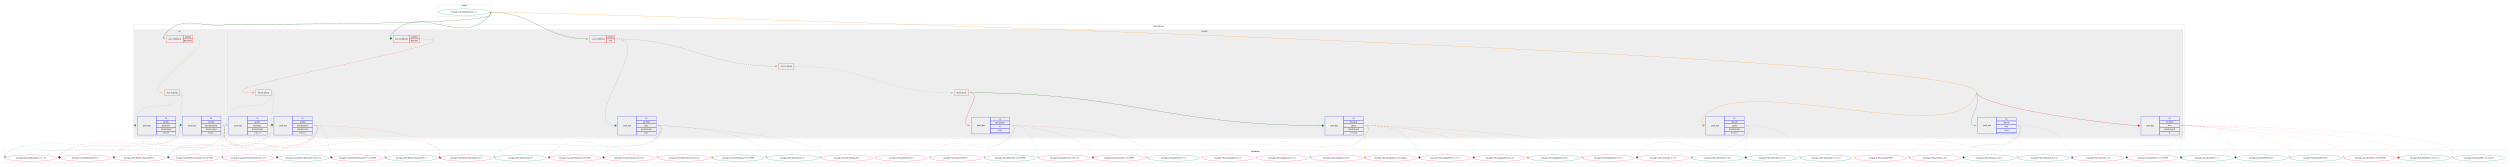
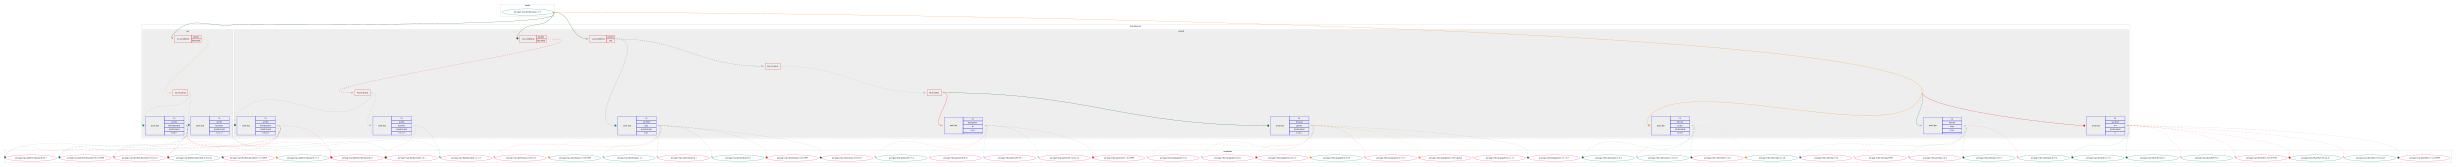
  digraph {
    compound=true
    concentrate=true
    fontname="Noto Sans"
    fontsize=10
    newrank=true
    rankdir=TB
    ranksep=1.5
    node [color=deeppink fontname="Noto Sans" fontsize=10]
    edge [arrowhead=onormal color=darkgreen fontname="Noto Sans" headport=w style=dotted tailport=e weight=100]
    n1 [color=teal label="portage://sys-libs/libcxxabi-7.1.0" width=4]
    n2 [color=blue label=<<TABLE BORDER="0" CELLBORDER="1" CELLSPACING="0" CELLPADDING="4" WIDTH="220"><TR><TD ROWSPAN="6" CELLPADDING="30">pack_dep</TD></TR><TR><TD WIDTH="110">no</TD></TR><TR><TD>sys-libs</TD></TR><TR><TD>libunwind</TD></TR><TR><TD>greaterequal</TD></TR><TR><TD>1.0.1-r1</TD></TR></TABLE>> shape=none]
    n3 [color=blue label=<<TABLE BORDER="0" CELLBORDER="1" CELLSPACING="0" CELLPADDING="4" WIDTH="220"><TR><TD ROWSPAN="6" CELLPADDING="30">pack_dep</TD></TR><TR><TD WIDTH="110">no</TD></TR><TR><TD>sys-libs</TD></TR><TR><TD>llvm-libunwind</TD></TR><TR><TD>greaterequal</TD></TR><TR><TD>3.9.0-r1</TD></TR></TABLE>> shape=none]
    n4 [color=red label=<<TABLE BORDER="0" CELLBORDER="1" CELLSPACING="0" CELLPADDING="4"><TR><TD CELLPADDING="10">any_of_group</TD></TR></TABLE>> shape=none]
    n5 [color=red label=<<TABLE BORDER="0" CELLBORDER="1" CELLSPACING="0" CELLPADDING="4"><TR><TD ROWSPAN="3" CELLPADDING="10">use_conditional</TD></TR><TR><TD>positive</TD></TR><TR><TD>libunwind</TD></TR></TABLE>> shape=none]
    n6 [color=blue label=<<TABLE BORDER="0" CELLBORDER="1" CELLSPACING="0" CELLPADDING="4" WIDTH="220"><TR><TD ROWSPAN="6" CELLPADDING="30">pack_dep</TD></TR><TR><TD WIDTH="110">no</TD></TR><TR><TD>sys-devel</TD></TR><TR><TD>clang</TD></TR><TR><TD>greaterequal</TD></TR><TR><TD>3.9.0</TD></TR></TABLE>> shape=none]
    n7 [color=blue label=<<TABLE BORDER="0" CELLBORDER="1" CELLSPACING="0" CELLPADDING="4" WIDTH="220"><TR><TD ROWSPAN="6" CELLPADDING="30">pack_dep</TD></TR><TR><TD WIDTH="110">no</TD></TR><TR><TD>dev-lang</TD></TR><TR><TD>python</TD></TR><TR><TD>greaterequal</TD></TR><TR><TD>2.7.5-r2</TD></TR></TABLE>> shape=none]
    n8 [color=blue label=<<TABLE BORDER="0" CELLBORDER="1" CELLSPACING="0" CELLPADDING="4" WIDTH="220"><TR><TD ROWSPAN="6" CELLPADDING="30">pack_dep</TD></TR><TR><TD WIDTH="110">no</TD></TR><TR><TD>dev-python</TD></TR><TR><TD>lit</TD></TR><TR><TD>none</TD></TR><TR><TD></TD></TR></TABLE>> shape=none]
    n9 [color=red label=<<TABLE BORDER="0" CELLBORDER="1" CELLSPACING="0" CELLPADDING="4"><TR><TD CELLPADDING="10">all_of_group</TD></TR></TABLE>> shape=none]
    n10 [color=red label=<<TABLE BORDER="0" CELLBORDER="1" CELLSPACING="0" CELLPADDING="4"><TR><TD CELLPADDING="10">any_of_group</TD></TR></TABLE>> shape=none]
    n11 [color=red label=<<TABLE BORDER="0" CELLBORDER="1" CELLSPACING="0" CELLPADDING="4"><TR><TD ROWSPAN="3" CELLPADDING="10">use_conditional</TD></TR><TR><TD>positive</TD></TR><TR><TD>test</TD></TR></TABLE>> shape=none]
    n12 [color=blue label=<<TABLE BORDER="0" CELLBORDER="1" CELLSPACING="0" CELLPADDING="4" WIDTH="220"><TR><TD ROWSPAN="6" CELLPADDING="30">pack_dep</TD></TR><TR><TD WIDTH="110">no</TD></TR><TR><TD>dev-util</TD></TR><TR><TD>cmake</TD></TR><TR><TD>greaterequal</TD></TR><TR><TD>3.7.0-r1</TD></TR></TABLE>> shape=none]
    n13 [color=blue label=<<TABLE BORDER="0" CELLBORDER="1" CELLSPACING="0" CELLPADDING="4" WIDTH="220"><TR><TD ROWSPAN="6" CELLPADDING="30">pack_dep</TD></TR><TR><TD WIDTH="110">no</TD></TR><TR><TD>dev-util</TD></TR><TR><TD>ninja</TD></TR><TR><TD>none</TD></TR><TR><TD></TD></TR></TABLE>> shape=none]
    n14 [color=blue label=<<TABLE BORDER="0" CELLBORDER="1" CELLSPACING="0" CELLPADDING="4" WIDTH="220"><TR><TD ROWSPAN="6" CELLPADDING="30">pack_dep</TD></TR><TR><TD WIDTH="110">no</TD></TR><TR><TD>sys-devel</TD></TR><TR><TD>llvm</TD></TR><TR><TD>greaterequal</TD></TR><TR><TD>6</TD></TR></TABLE>> shape=none]
    n15 [color=blue label=<<TABLE BORDER="0" CELLBORDER="1" CELLSPACING="0" CELLPADDING="4" WIDTH="220"><TR><TD ROWSPAN="6" CELLPADDING="30">pack_dep</TD></TR><TR><TD WIDTH="110">no</TD></TR><TR><TD>sys-libs</TD></TR><TR><TD>libunwind</TD></TR><TR><TD>greaterequal</TD></TR><TR><TD>1.0.1-r1</TD></TR></TABLE>> shape=none]
    n16 [color=blue label=<<TABLE BORDER="0" CELLBORDER="1" CELLSPACING="0" CELLPADDING="4" WIDTH="220"><TR><TD ROWSPAN="6" CELLPADDING="30">pack_dep</TD></TR><TR><TD WIDTH="110">no</TD></TR><TR><TD>sys-libs</TD></TR><TR><TD>llvm-libunwind</TD></TR><TR><TD>greaterequal</TD></TR><TR><TD>3.9.0-r1</TD></TR></TABLE>> shape=none]
    n17 [color=red label=<<TABLE BORDER="0" CELLBORDER="1" CELLSPACING="0" CELLPADDING="4"><TR><TD CELLPADDING="10">any_of_group</TD></TR></TABLE>> shape=none]
    n18 [color=red label=<<TABLE BORDER="0" CELLBORDER="1" CELLSPACING="0" CELLPADDING="4"><TR><TD ROWSPAN="3" CELLPADDING="10">use_conditional</TD></TR><TR><TD>positive</TD></TR><TR><TD>libunwind</TD></TR></TABLE>> shape=none]
    n19 [label="portage://sys-libs/libunwind-1.3.1" width=4]
    n20 [label="portage://sys-libs/libunwind-1.2.1-r3" width=4]
    n21 [label="portage://sys-libs/llvm-libunwind-9.0.1" width=4]
    n22 [label="portage://sys-libs/llvm-libunwind-8.0.1" width=4]
    n23 [color=teal label="portage://sys-libs/llvm-libunwind-7.1.0" width=4]
    n24 [label="portage://sys-libs/llvm-libunwind-11.0.0.9999" width=4]
    n25 [color=teal label="portage://sys-libs/llvm-libunwind-10.0.0_rc2" width=4]
    n26 [label="portage://sys-libs/llvm-libunwind-10.0.0_rc1" width=4]
    n27 [label="portage://sys-libs/llvm-libunwind-10.0.0.9999" width=4]
    n28 [color=teal label="portage://sys-devel/clang-9.0.1" width=4]
    n29 [label="portage://sys-devel/clang-8.0.1" width=4]
    n30 [color=teal label="portage://sys-devel/clang-7.1.0" width=4]
    n31 [color=teal label="portage://sys-devel/clang-11.0.0.9999" width=4]
    n32 [label="portage://sys-devel/clang-10.0.0_rc2" width=4]
    n33 [label="portage://sys-devel/clang-10.0.0_rc1" width=4]
    n34 [label="portage://sys-devel/clang-10.0.0.9999" width=4]
    n35 [label="portage://dev-lang/python-3.9.0_alpha2" width=4]
    n36 [label="portage://dev-lang/python-3.8.1" width=4]
    n37 [label="portage://dev-lang/python-3.7.6" width=4]
    n38 [label="portage://dev-lang/python-3.7.5-r1" width=4]
    n39 [color=teal label="portage://dev-lang/python-3.6.9" width=4]
    n40 [label="portage://dev-lang/python-3.6.10" width=4]
    n41 [label="portage://dev-lang/python-2.7.17-r1" width=4]
    n42 [label="portage://dev-lang/python-2.7.17" width=4]
    n43 [label="portage://dev-python/lit-9.0.1" width=4]
    n44 [label="portage://dev-python/lit-8.0.1" width=4]
    n45 [color=teal label="portage://dev-python/lit-7.1.0" width=4]
    n46 [label="portage://dev-python/lit-11.0.0.9999" width=4]
    n47 [label="portage://dev-python/lit-10.0.0_rc2" width=4]
-   n48 [color=teal label="portage://dev-python/lit-10.0.0.9999" width=4]
    n49 [color=teal label="portage://dev-util/cmake-3.17.0_rc1" width=4]
    n50 [color=teal label="portage://dev-util/cmake-3.16.4" width=4]
    n51 [color=teal label="portage://dev-util/cmake-3.14.6" width=4]
    n52 [label="portage://dev-util/cmake-3.13.5" width=4]
    n53 [label="portage://dev-util/ninja-9999" width=4]
    n54 [label="portage://dev-util/ninja-1.9.0" width=4]
    n55 [color=teal label="portage://dev-util/ninja-0.8.2-r2" width=4]
    n56 [color=teal label="portage://dev-util/ninja-1.8.2-r1" width=4]
    n57 [label="portage://dev-util/ninja-1.8.2" width=4]
    n58 [color=teal label="portage://sys-devel/llvm-9.0.1" width=4]
    n59 [color=teal label="portage://sys-devel/llvm-8.0.1" width=4]
    n60 [color=teal label="portage://sys-devel/llvm-7.1.0" width=4]
    n61 [label="portage://sys-devel/llvm-11.0.0.9999" width=4]
    n62 [color=teal label="portage://sys-devel/llvm-10.0.0_rc2" width=4]
    n63 [color=teal label="portage://sys-devel/llvm-10.0.0_rc1" width=4]
    n64 [label="portage://sys-devel/llvm-10.0.0.9999" width=4]
    subgraph cluster_1 {
      color=gray
      label=<<i>ebuild</i>>
      rank=same
      n1
    }
    subgraph cluster_2 {
      color=gray
      label=<<i>dependencies</i>>
      subgraph cluster_3 {
        color=gray
        fillcolor="#eeeeee"
        label=<<i>compile</i>>
        style=filled
        subgraph sub_4 {
          color=gray
          fillcolor="#eeeeee"
          label=<<i>compile</i>>
          style=filled
          n5
          subgraph sub_5 {
            color=gray
            fillcolor="#eeeeee"
            label=<<i>compile</i>>
            style=filled
            n4
            subgraph sub_6 {
              color=gray
              fillcolor="#eeeeee"
              label=<<i>compile</i>>
              style=filled
              n2
            }
            subgraph sub_7 {
              color=gray
              fillcolor="#eeeeee"
              label=<<i>compile</i>>
              style=filled
              n3
            }
          }
        }
        subgraph sub_8 {
          color=gray
          fillcolor="#eeeeee"
          label=<<i>compile</i>>
          style=filled
          n11
          subgraph sub_9 {
            color=gray
            fillcolor="#eeeeee"
            label=<<i>compile</i>>
            style=filled
            n6
          }
          subgraph sub_10 {
            color=gray
            fillcolor="#eeeeee"
            label=<<i>compile</i>>
            style=filled
            n10
            subgraph sub_11 {
              color=gray
              fillcolor="#eeeeee"
              label=<<i>compile</i>>
              style=filled
              n9
              subgraph sub_12 {
                color=gray
                fillcolor="#eeeeee"
                label=<<i>compile</i>>
                style=filled
                n7
              }
              subgraph sub_13 {
                color=gray
                fillcolor="#eeeeee"
                label=<<i>compile</i>>
                style=filled
                n8
              }
            }
          }
        }
        subgraph sub_14 {
          color=gray
          fillcolor="#eeeeee"
          label=<<i>compile</i>>
          style=filled
          n12
        }
        subgraph sub_15 {
          color=gray
          fillcolor="#eeeeee"
          label=<<i>compile</i>>
          style=filled
          n13
        }
        subgraph sub_16 {
          color=gray
          fillcolor="#eeeeee"
          label=<<i>compile</i>>
          style=filled
          n14
        }
      }
      subgraph cluster_17 {
        color=gray
        fillcolor="#eeeeee"
        label=<<i>compile and run</i>>
        style=filled
      }
      subgraph cluster_18 {
        color=gray
        fillcolor="#eeeeee"
        label=<<i>run</i>>
        style=filled
        subgraph sub_19 {
          color=gray
          fillcolor="#eeeeee"
          label=<<i>run</i>>
          style=filled
          n18
          subgraph sub_20 {
            color=gray
            fillcolor="#eeeeee"
            label=<<i>run</i>>
            style=filled
            n17
            subgraph sub_21 {
              color=gray
              fillcolor="#eeeeee"
              label=<<i>run</i>>
              style=filled
              n15
            }
            subgraph sub_22 {
              color=gray
              fillcolor="#eeeeee"
              label=<<i>run</i>>
              style=filled
              n16
            }
          }
        }
      }
    }
    subgraph cluster_23 {
      color=gray
      label=<<i>candidates</i>>
      rank=same
      subgraph sub_24 {
        color=black
        label=<<i>candidates</i>>
        nodesep=1
        rank=same
        n19
        n20
      }
      subgraph sub_25 {
        color=black
        label=<<i>candidates</i>>
        nodesep=1
        rank=same
        n21
        n22
        n23
        n24
        n25
        n26
        n27
      }
      subgraph sub_26 {
        color=black
        label=<<i>candidates</i>>
        nodesep=1
        rank=same
        n28
        n29
        n30
        n31
        n32
        n33
        n34
      }
      subgraph sub_27 {
        color=black
        label=<<i>candidates</i>>
        nodesep=1
        rank=same
        n35
        n36
        n37
        n38
        n39
        n40
        n41
        n42
      }
      subgraph sub_28 {
        color=black
        label=<<i>candidates</i>>
        nodesep=1
        rank=same
        n43
        n44
        n45
        n46
        n47
-       n48
      }
      subgraph sub_29 {
        color=black
        label=<<i>candidates</i>>
        nodesep=1
        rank=same
        n49
        n50
        n51
        n52
      }
      subgraph sub_30 {
        color=black
        label=<<i>candidates</i>>
        nodesep=1
        rank=same
        n53
        n54
        n55
        n56
        n57
      }
      subgraph sub_31 {
        color=black
        label=<<i>candidates</i>>
        nodesep=1
        rank=same
        n58
        n59
        n60
        n61
        n62
        n63
        n64
      }
      subgraph sub_32 {
        color=black
        label=<<i>candidates</i>>
        nodesep=1
        rank=same
        n19
        n20
      }
      subgraph sub_33 {
        color=black
        label=<<i>candidates</i>>
        nodesep=1
        rank=same
        n21
        n22
        n23
        n24
        n25
        n26
        n27
      }
    }
    n1 -> n5 [arrowhead=box style=solid weight=20]
    n1 -> n11 [style=solid weight=20]
    n1 -> n12 [arrowhead=box color=darkorange style=solid weight=20]
    n1 -> n13 [color=teal style=solid weight=20]
    n1 -> n14 [arrowhead=box color=red style=solid weight=20]
    n1 -> n18 [style=solid weight=20]
    n2 -> n19 [arrowhead=box color=red]
    n2 -> n20
    n3 -> n21 [color=red]
    n3 -> n22 [arrowhead=box color=red]
    n3 -> n23 [color=darkorange]
    n3 -> n24 [arrowhead=box color=teal]
    n3 -> n25 [arrowhead=box color=red]
    n3 -> n26 [color=red]
    n3 -> n27 [arrowhead=box color=teal]
    n4 -> n2 [color=teal weight=20]
    n4 -> n3 [arrowhead=box weight=20]
    n5 -> n4 [color=red style=dashed weight=20]
    n6 -> n28
    n6 -> n29
    n6 -> n30
    n6 -> n31 [arrowhead=box color=darkorange]
    n6 -> n32 [color=red]
    n6 -> n33 [arrowhead=box]
    n6 -> n34 [arrowhead=box color=red]
    n7 -> n35 [arrowhead=box color=darkorange]
    n7 -> n36 [color=teal]
    n7 -> n37 [color=darkorange]
    n7 -> n38 [color=red]
    n7 -> n39 [arrowhead=box color=darkorange]
    n7 -> n40 [arrowhead=box color=red]
    n7 -> n41 [arrowhead=box]
    n7 -> n42 [color=darkorange]
    n8 -> n43 [color=teal]
    n8 -> n44 [color=darkorange]
    n8 -> n45 [color=red]
    n8 -> n46 [arrowhead=box color=red]
    n8 -> n47 [color=teal]
-   n8 -> n48 [color=red]
    n9 -> n7 [arrowhead=box style=solid weight=20]
    n9 -> n8 [color=red style=solid weight=20]
    n10 -> n9 [color=teal weight=20]
    n11 -> n6 [arrowhead=box color=teal style=dashed weight=20]
    n11 -> n10 [style=dashed weight=20]
    n12 -> n49 [color=teal]
    n12 -> n50 [arrowhead=box]
    n12 -> n51 [arrowhead=box color=darkorange]
    n12 -> n52 [arrowhead=box]
    n13 -> n53 [color=darkorange]
    n13 -> n54 [arrowhead=box color=teal]
    n13 -> n55 [color=red]
    n13 -> n56 [arrowhead=box]
    n13 -> n57
    n14 -> n58 [color=red]
    n14 -> n59 [arrowhead=box]
    n14 -> n60 [arrowhead=box]
    n14 -> n61 [arrowhead=box]
    n14 -> n62 [color=red]
    n14 -> n63 [arrowhead=box color=red]
    n14 -> n64 [color=red]
    n15 -> n19 [arrowhead=box]
    n15 -> n20 [color=teal]
    n16 -> n21 [arrowhead=box color=teal]
    n16 -> n22 [color=red]
    n16 -> n23 [arrowhead=box color=darkorange]
    n16 -> n24 [color=red]
    n16 -> n25
    n16 -> n26 [color=teal]
    n16 -> n27
    n17 -> n15 [arrowhead=box color=teal weight=20]
    n17 -> n16 [arrowhead=box color=teal weight=20]
    n18 -> n17 [color=darkorange style=dashed weight=20]
  }
